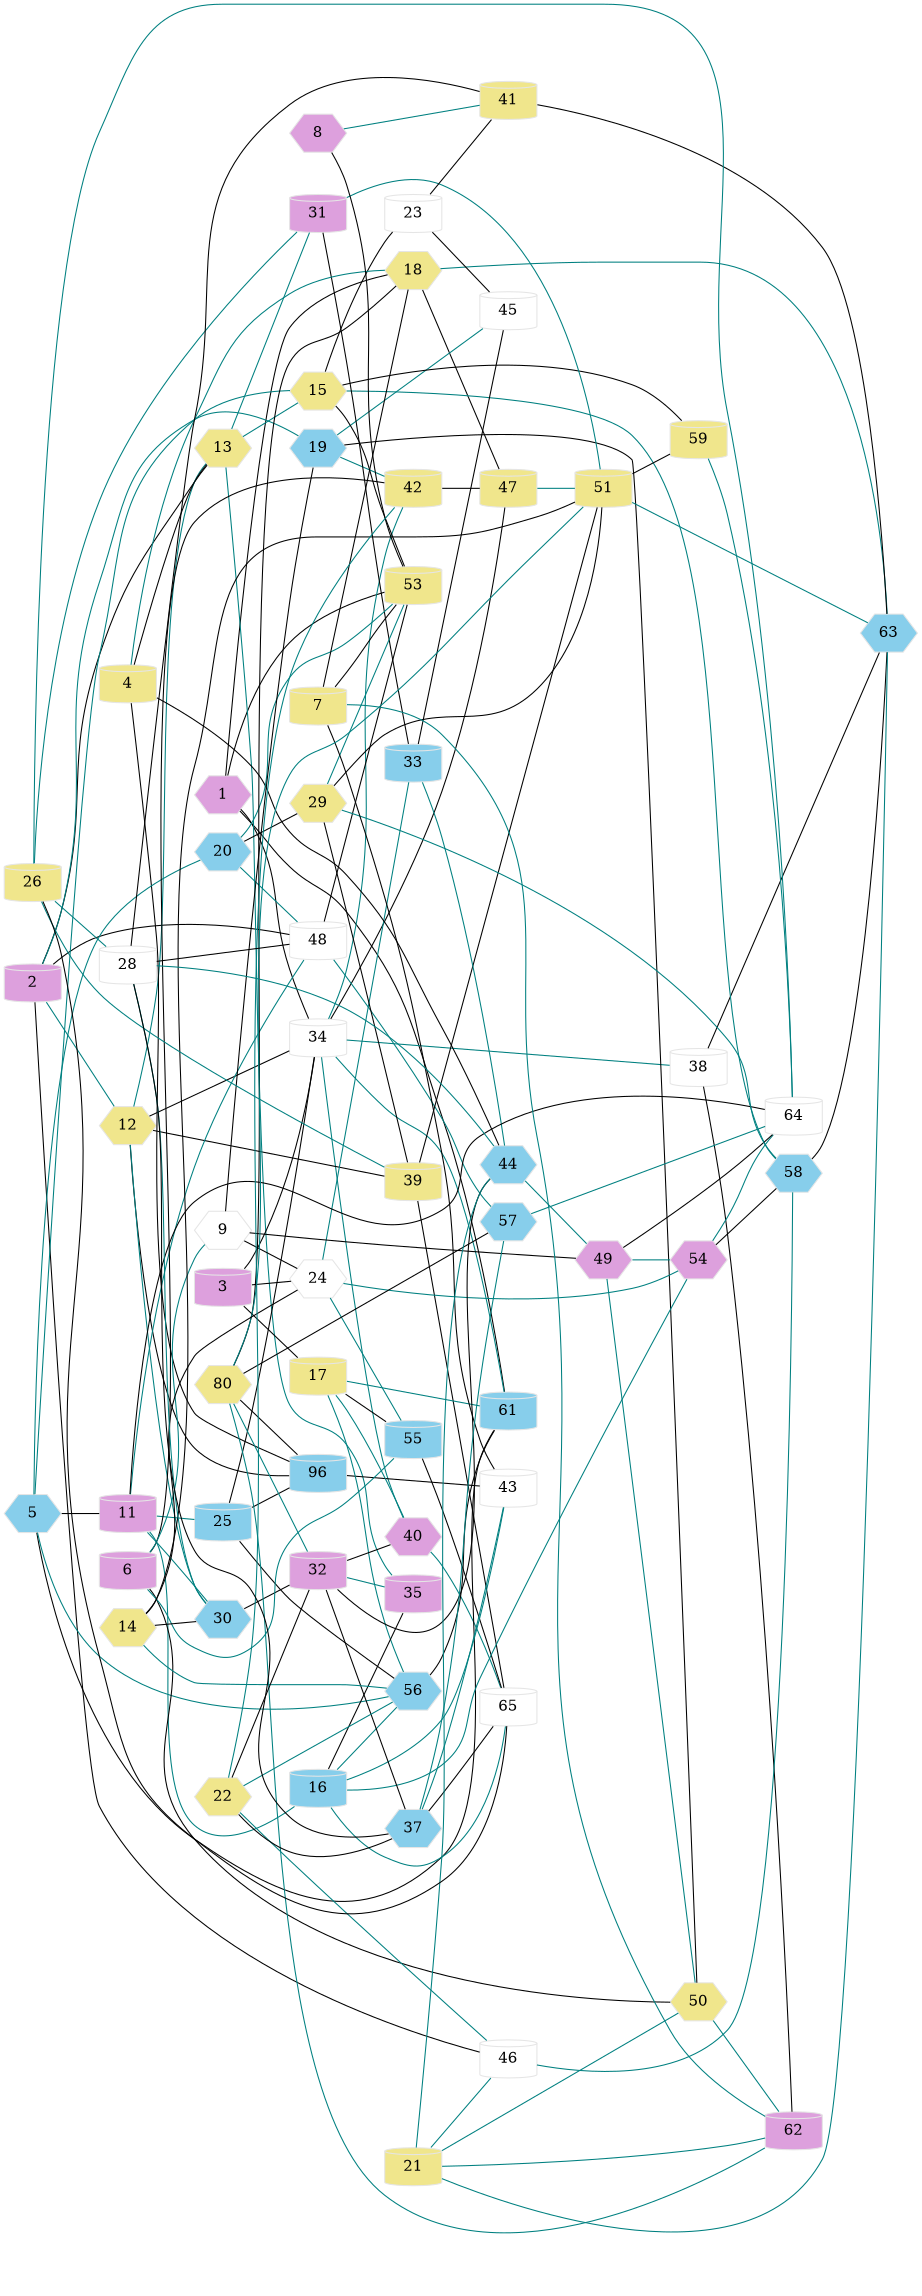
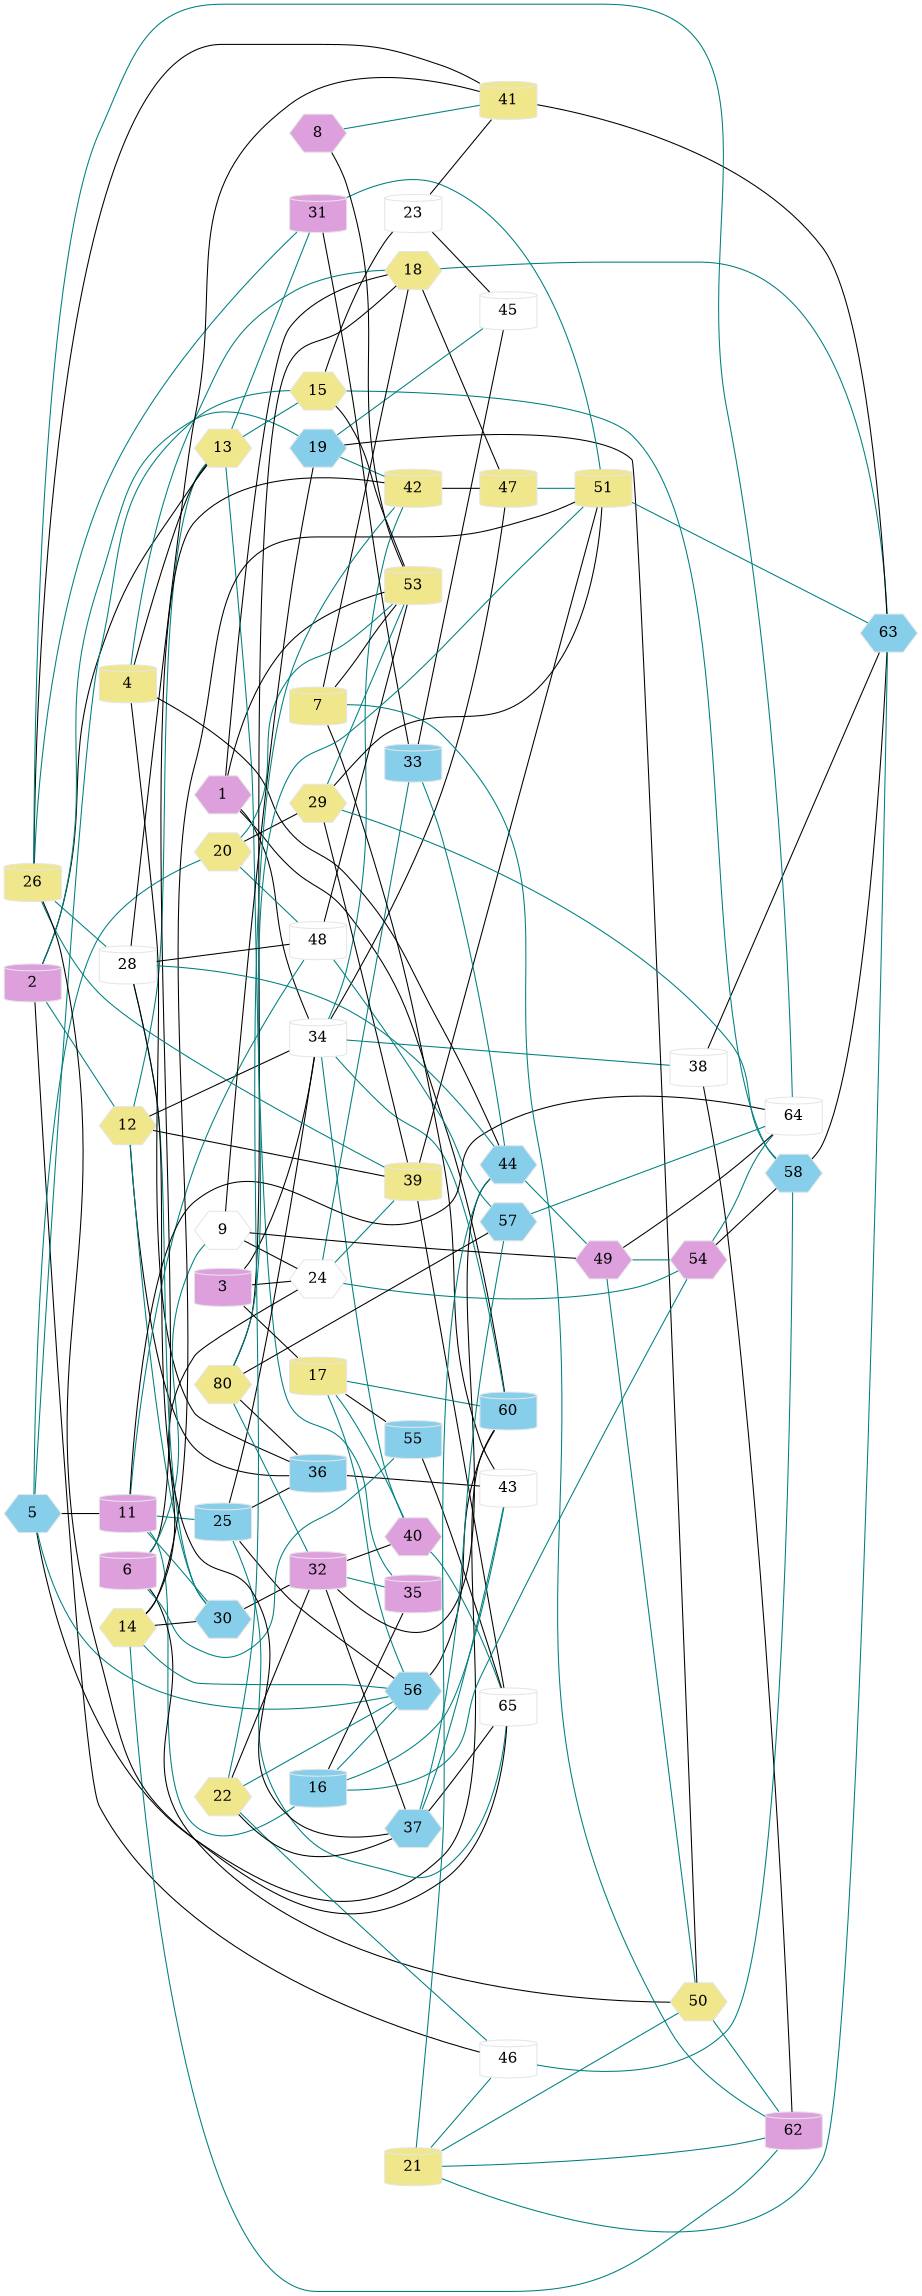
  graph {
    rankdir=LR
    node [color=gray90 fillcolor=khaki shape=cylinder style=filled]
    edge [color=black weight=1.0]
    1 [fillcolor=plum shape=hexagon]
    18 [shape=hexagon]
    34 [fillcolor=white]
    53
-   61 [fillcolor=skyblue]
+   61 [fillcolor=skyblue label=60]
    47
    63 [fillcolor=skyblue shape=hexagon]
    42
    40 [fillcolor=plum shape=hexagon]
    38 [fillcolor=white]
    2 [fillcolor=plum]
    12 [shape=hexagon]
    13 [shape=hexagon]
    19 [fillcolor=skyblue shape=hexagon]
    46 [fillcolor=white]
    48 [fillcolor=white]
-   36 [fillcolor=skyblue label=96]
+   36 [fillcolor=skyblue]
    30 [fillcolor=skyblue shape=hexagon]
    39
    15 [shape=hexagon]
    31 [fillcolor=plum]
    35 [fillcolor=plum]
    50 [shape=hexagon]
    45 [fillcolor=white]
    58 [fillcolor=skyblue shape=hexagon]
    57 [fillcolor=skyblue shape=hexagon]
    3 [fillcolor=plum]
    17
    24 [fillcolor=white shape=hexagon]
    55 [fillcolor=skyblue]
    56 [fillcolor=skyblue shape=hexagon]
    23 [fillcolor=white]
    41
    33 [fillcolor=skyblue]
    54 [fillcolor=plum shape=hexagon]
    4
    44 [fillcolor=skyblue shape=hexagon]
    43 [fillcolor=white]
    49 [fillcolor=plum shape=hexagon]
    5 [fillcolor=skyblue shape=hexagon]
    11 [fillcolor=plum]
-   20 [fillcolor=skyblue shape=hexagon]
+   20 [shape=hexagon]
    16 [fillcolor=skyblue]
    25 [fillcolor=skyblue]
    64 [fillcolor=white]
-   59
    29 [shape=hexagon]
    65 [fillcolor=white]
    6 [fillcolor=plum]
    9 [fillcolor=white shape=hexagon]
    62 [fillcolor=plum]
    7
    8 [fillcolor=plum shape=hexagon]
    n54 [label=80 shape=hexagon]
    32 [fillcolor=plum]
    51
    37 [fillcolor=skyblue shape=hexagon]
    14 [shape=hexagon]
    21
    22 [shape=hexagon]
    26
    28 [fillcolor=white]
    1 -- 18
    1 -- 34
    1 -- 53
    1 -- 61
    18 -- 47
    18 -- 63 [color=teal]
    34 -- 61 [color=teal]
    34 -- 47
    34 -- 42 [color=teal weight=2.0]
    34 -- 40 [color=teal]
    34 -- 38 [color=teal]
    47 -- 51 [color=teal]
    42 -- 47
    40 -- 65 [color=teal]
    38 -- 63
    38 -- 62
    2 -- 12 [color=teal weight=2.0]
    2 -- 13
    2 -- 19 [color=teal]
    2 -- 46
-   2 -- 48
    12 -- 34
    12 -- 13 [color=teal]
    12 -- 36
    12 -- 30 [color=teal weight=2.0]
    12 -- 39
    13 -- 15 [color=teal]
    13 -- 31 [color=teal]
    13 -- 35 [color=teal]
    19 -- 42 [color=teal]
    19 -- 50
    19 -- 45 [color=teal]
    46 -- 58 [color=teal]
    48 -- 53
    48 -- 57 [color=teal weight=2.0]
    36 -- 43 [weight=2.0]
    30 -- 32
    39 -- 65 [weight=3.0]
    39 -- 51
    15 -- 53
    15 -- 58 [color=teal]
    15 -- 23
-   15 -- 59
    31 -- 33 [weight=2.0]
    31 -- 51 [color=teal weight=2.0]
    50 -- 62 [color=teal weight=2.0]
    58 -- 63
    57 -- 64 [color=teal]
    3 -- 34
    3 -- 17
    3 -- 24
    17 -- 61 [color=teal]
    17 -- 40 [color=teal]
    17 -- 55
    17 -- 56 [color=teal]
-   24 -- 55 [color=teal]
+   24 -- 39 [color=teal]
    24 -- 33 [color=teal]
    24 -- 54 [color=teal]
    55 -- 65 [weight=3.0]
    56 -- 61 [weight=2.0]
    23 -- 45 [weight=2.0]
    23 -- 41
    41 -- 63
    33 -- 45
    33 -- 44 [color=teal]
    54 -- 58
    54 -- 64 [color=teal]
    4 -- 18 [color=teal]
    4 -- 13
    4 -- 36
    4 -- 44
    44 -- 49 [color=teal]
    49 -- 50 [color=teal]
    49 -- 54 [color=teal]
    49 -- 64
    5 -- 61
    5 -- 15 [color=teal]
    5 -- 56 [color=teal]
    5 -- 11
    5 -- 20 [color=teal]
    11 -- 48 [color=teal]
    11 -- 30 [color=teal]
    11 -- 16 [color=teal]
    11 -- 25 [color=teal]
    11 -- 64
    20 -- 53 [color=teal]
    20 -- 48 [color=teal]
    20 -- 29
    16 -- 35
    16 -- 56 [color=teal]
    16 -- 54 [color=teal]
    16 -- 43 [color=teal]
-   16 -- 65 [color=teal]
+   25 -- 65 [color=teal]
    25 -- 34
    25 -- 36
    25 -- 56
-   59 -- 64 [color=teal]
    29 -- 53 [color=teal]
    29 -- 39
    29 -- 58 [color=teal]
    29 -- 51
    6 -- 42
    6 -- 50
    6 -- 55 [color=teal]
    6 -- 9 [color=teal]
    9 -- 19 [weight=2.0]
    9 -- 24
    9 -- 49
    7 -- 18
    7 -- 53
    7 -- 43
    7 -- 62 [color=teal]
    8 -- 53
    8 -- 41 [color=teal weight=2.0]
    n54 -- 18
    n54 -- 36
    n54 -- 57
-   n54 -- 62 [color=teal]
+   14 -- 62 [color=teal]
    n54 -- 32 [color=teal]
    n54 -- 51 [color=teal]
    32 -- 40
    32 -- 35 [color=teal weight=2.0]
    32 -- 44
    32 -- 37
    51 -- 63 [color=teal]
-   51 -- 59 [weight=2.0]
    37 -- 57 [color=teal weight=2.0]
    37 -- 43 [color=teal]
    37 -- 65
    14 -- 30
    14 -- 24
    14 -- 56 [color=teal]
    14 -- 51
    21 -- 63 [color=teal]
    21 -- 46 [color=teal]
    21 -- 50 [color=teal]
    21 -- 44 [color=teal]
    21 -- 62 [color=teal]
    22 -- 42 [color=teal]
    22 -- 46 [color=teal]
    22 -- 56 [color=teal]
    22 -- 32
    22 -- 37
    26 -- 39 [color=teal]
    26 -- 31 [color=teal]
+   26 -- 41
    26 -- 64 [color=teal]
    26 -- 65
    26 -- 28 [color=teal]
    28 -- 48
    28 -- 30 [color=teal]
    28 -- 41
    28 -- 44 [color=teal]
    28 -- 37
  }
